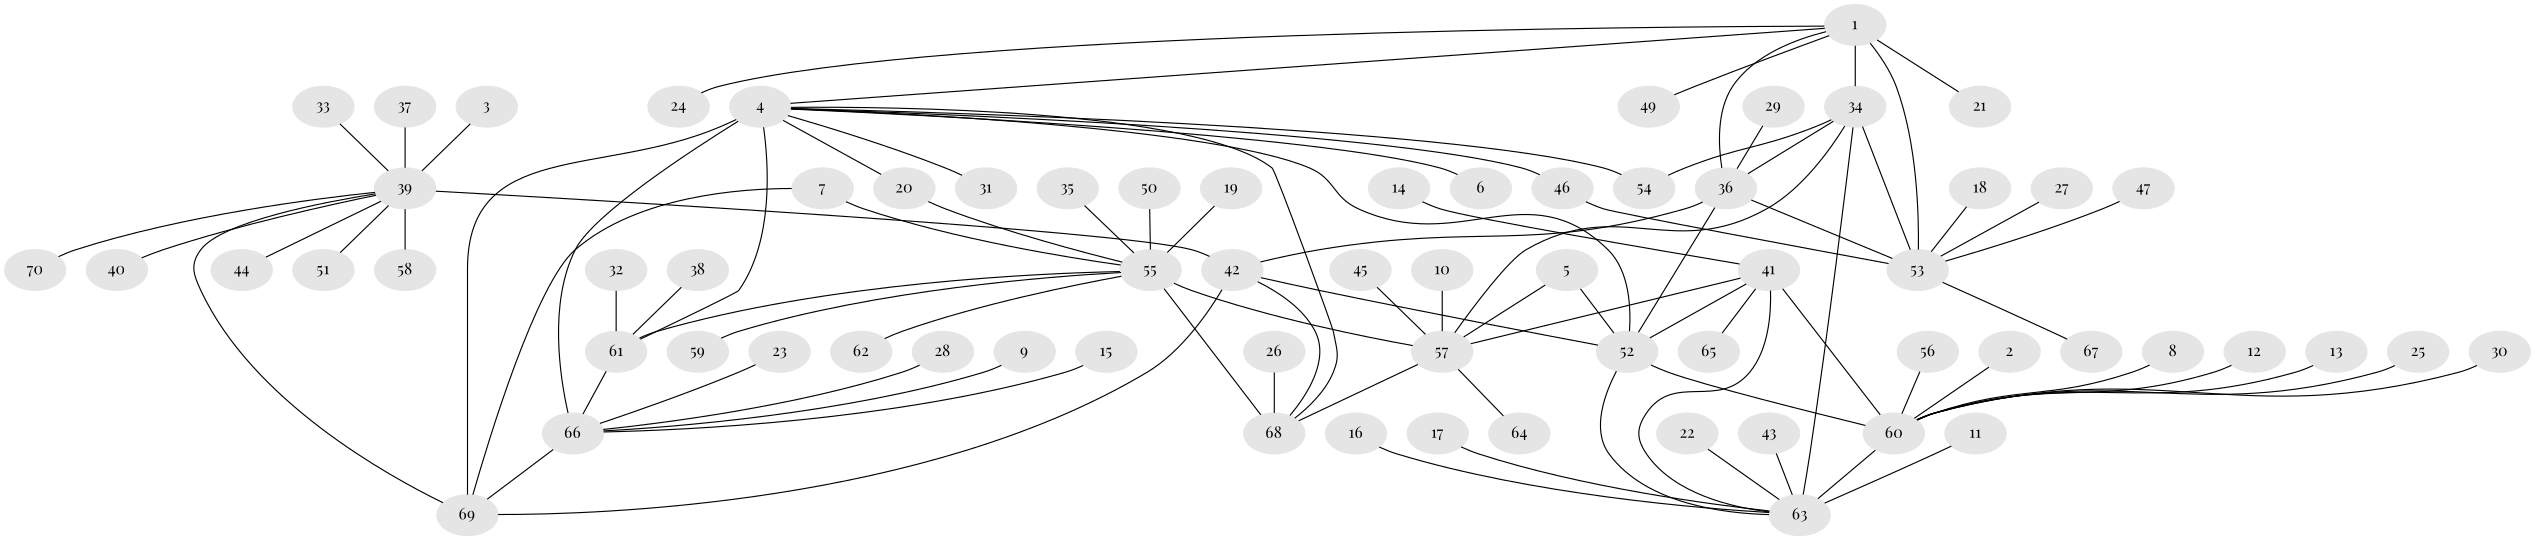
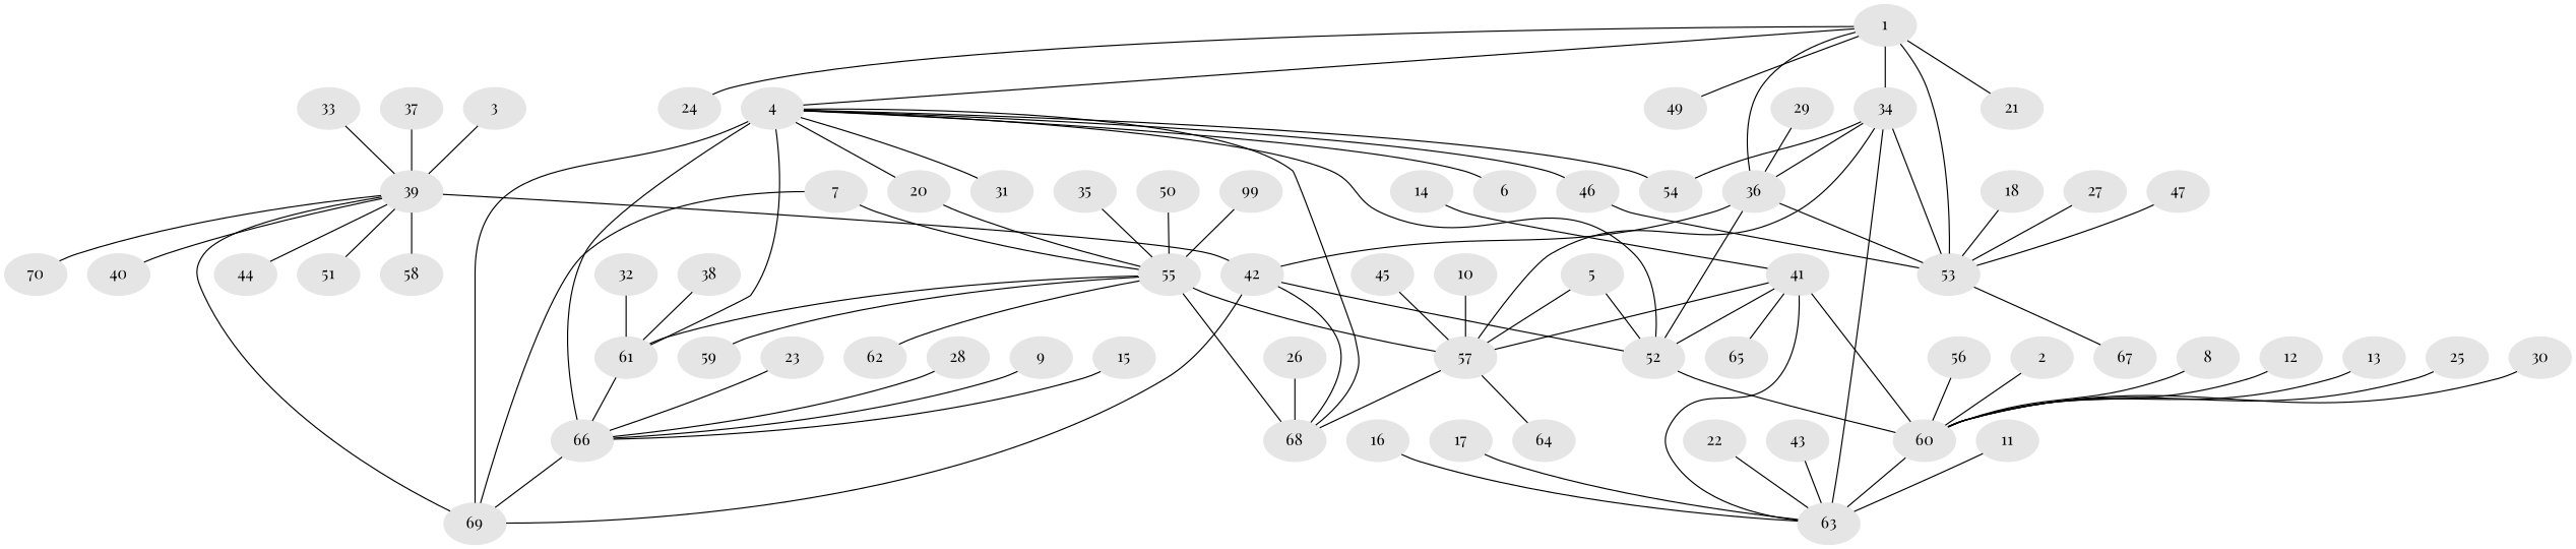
  graph {
    fontname="Playfair Display"
    node [color=gray90 fontname="Playfair Display" style=filled]
    edge [fontname="Playfair Display" weight=1.0]
    1
    4
    21
    24
    34
    36
    49
    53
    6
    20
    31
    46
    52
    54
    61
    66
    68
    69
    57
    63
    42
    67
    2
    60
    3
    39
    40
    44
    51
    58
    70
    55
    5
    64
    7
    59
    62
    8
    9
    10
    11
    12
    13
    14
    41
    65
    15
    16
    17
    18
-   19
+   19 [label=99]
    22
    23
    25
    26
    27
    28
    29
    30
    32
    33
    35
    37
    38
    43
    45
    47
    50
    56
    1 -- 4
    1 -- 21
    1 -- 24
    1 -- 34 [weight=4.0]
    1 -- 36 [weight=4.0]
    1 -- 49
    1 -- 53 [weight=4.0]
    4 -- 6
    4 -- 20
    4 -- 31
    4 -- 46
    4 -- 52
    4 -- 54
    4 -- 61 [weight=3.0]
    4 -- 66 [weight=9.0]
    4 -- 68
    4 -- 69
    34 -- 36
    34 -- 53
    34 -- 54
    34 -- 57
    34 -- 63
    36 -- 53
    36 -- 52
    36 -- 42
    53 -- 67
    20 -- 55
    46 -- 53
-   52 -- 63
    52 -- 60 [weight=4.0]
    61 -- 66 [weight=3.0]
    66 -- 69
    57 -- 68 [weight=2.0]
    57 -- 64
    42 -- 52
    42 -- 68
    42 -- 69 [weight=2.0]
    2 -- 60
    60 -- 63 [weight=4.0]
    3 -- 39
    39 -- 69 [weight=4.0]
    39 -- 42 [weight=8.0]
    39 -- 40
    39 -- 44
    39 -- 51
    39 -- 58
    39 -- 70
    55 -- 61
    55 -- 68 [weight=5.0]
    55 -- 57 [weight=8.0]
    55 -- 59
    55 -- 62
    5 -- 52
    5 -- 57
    7 -- 69
    7 -- 55
    8 -- 60
    9 -- 66
    10 -- 57
    11 -- 63
    12 -- 60
    13 -- 60
    14 -- 41
    41 -- 52
    41 -- 57
    41 -- 63
    41 -- 60 [weight=4.0]
    41 -- 65
    15 -- 66
    16 -- 63
    17 -- 63
    18 -- 53
    19 -- 55
    22 -- 63
    23 -- 66
    25 -- 60
    26 -- 68
    27 -- 53
    28 -- 66
    29 -- 36
    30 -- 60
    32 -- 61
    33 -- 39
    35 -- 55
    37 -- 39
    38 -- 61
    43 -- 63
    45 -- 57
    47 -- 53
    50 -- 55
    56 -- 60
  }
